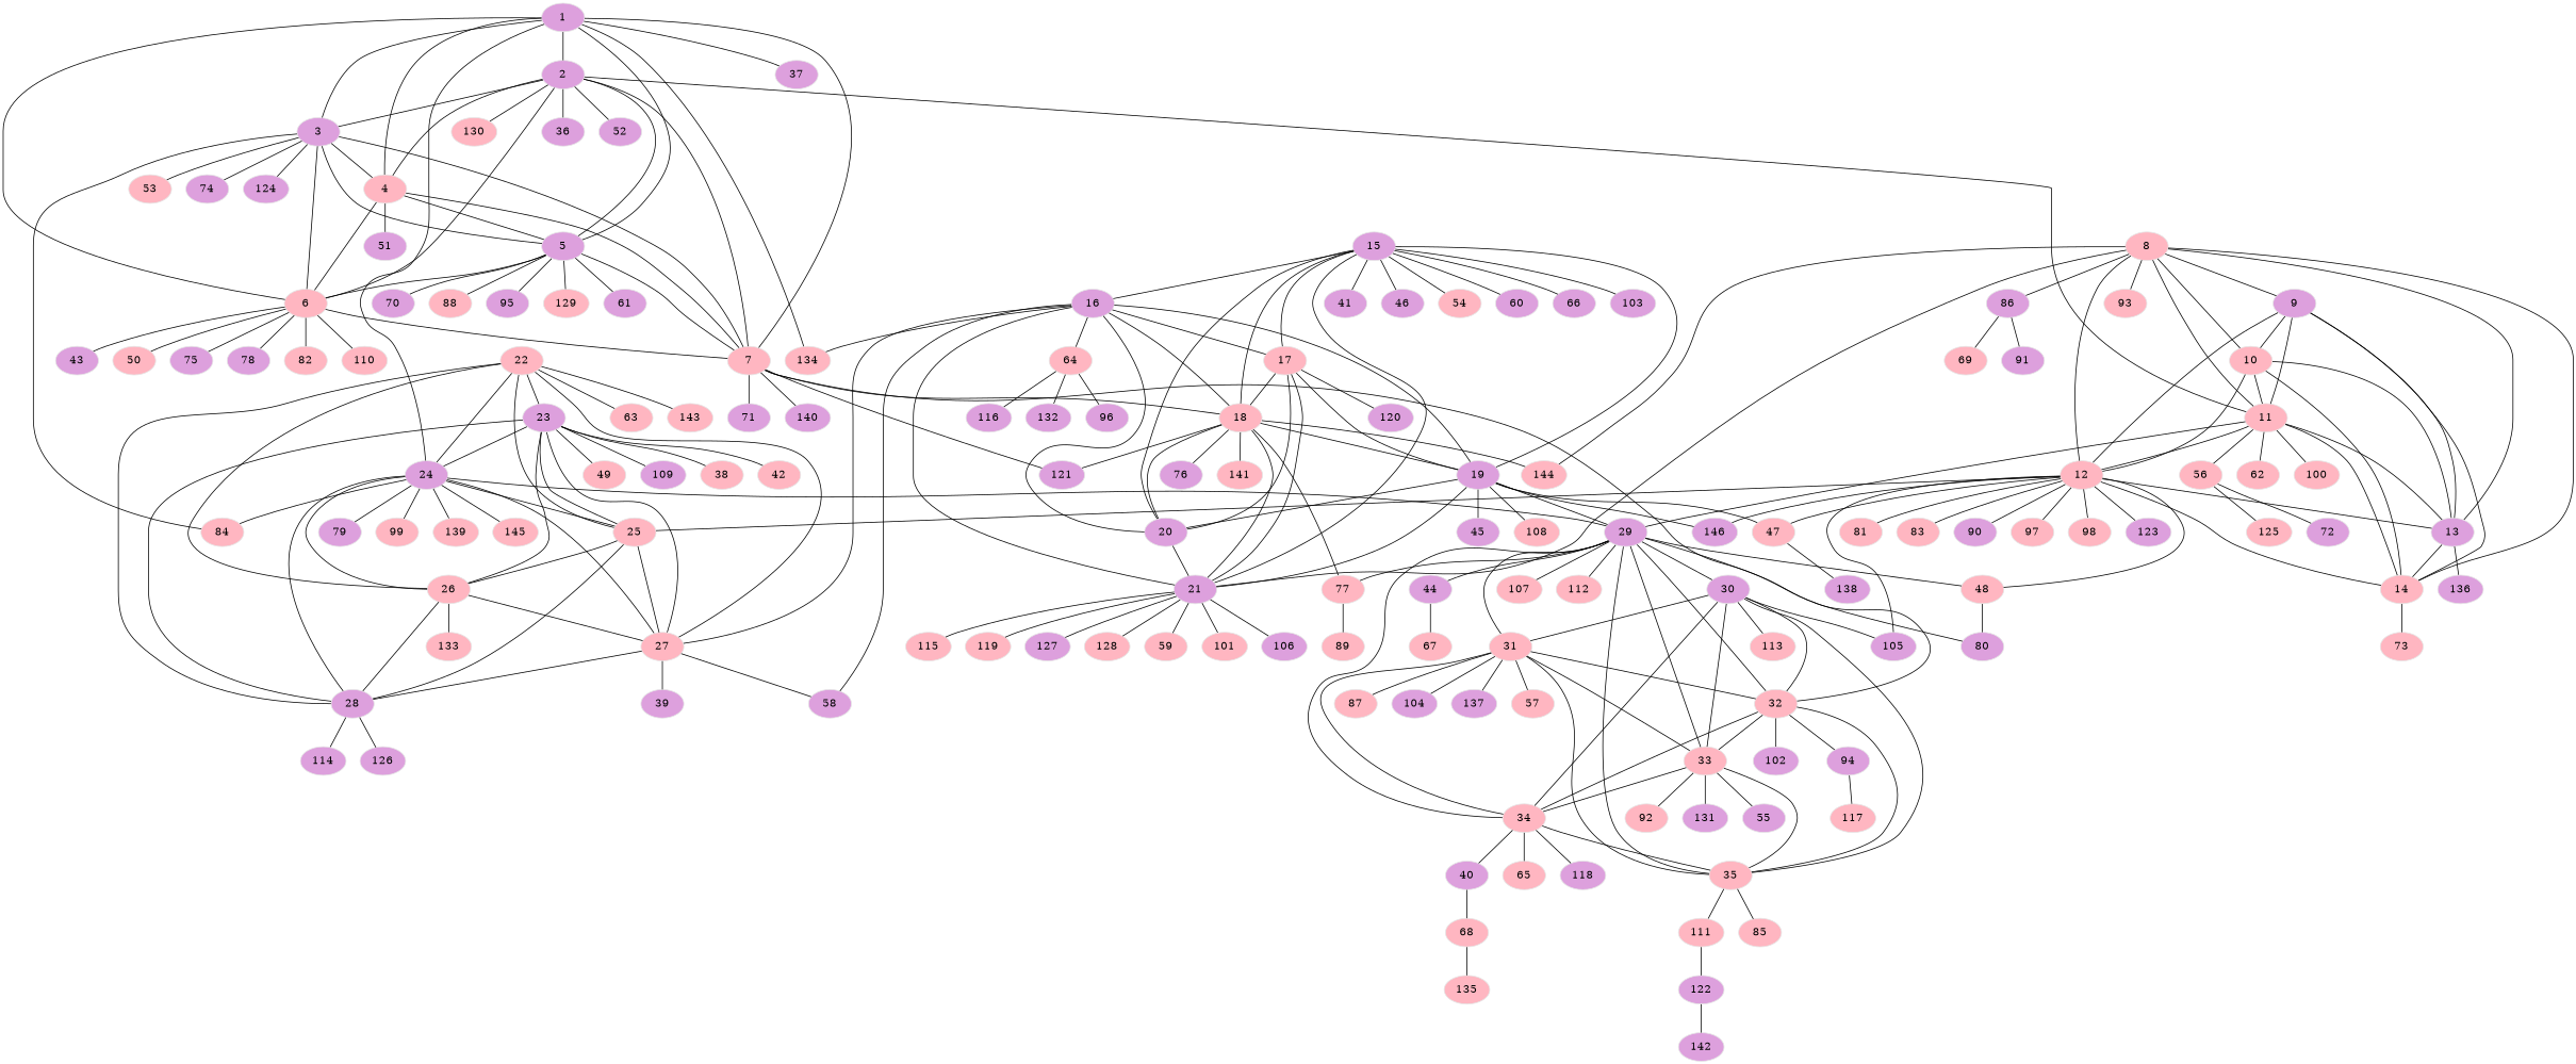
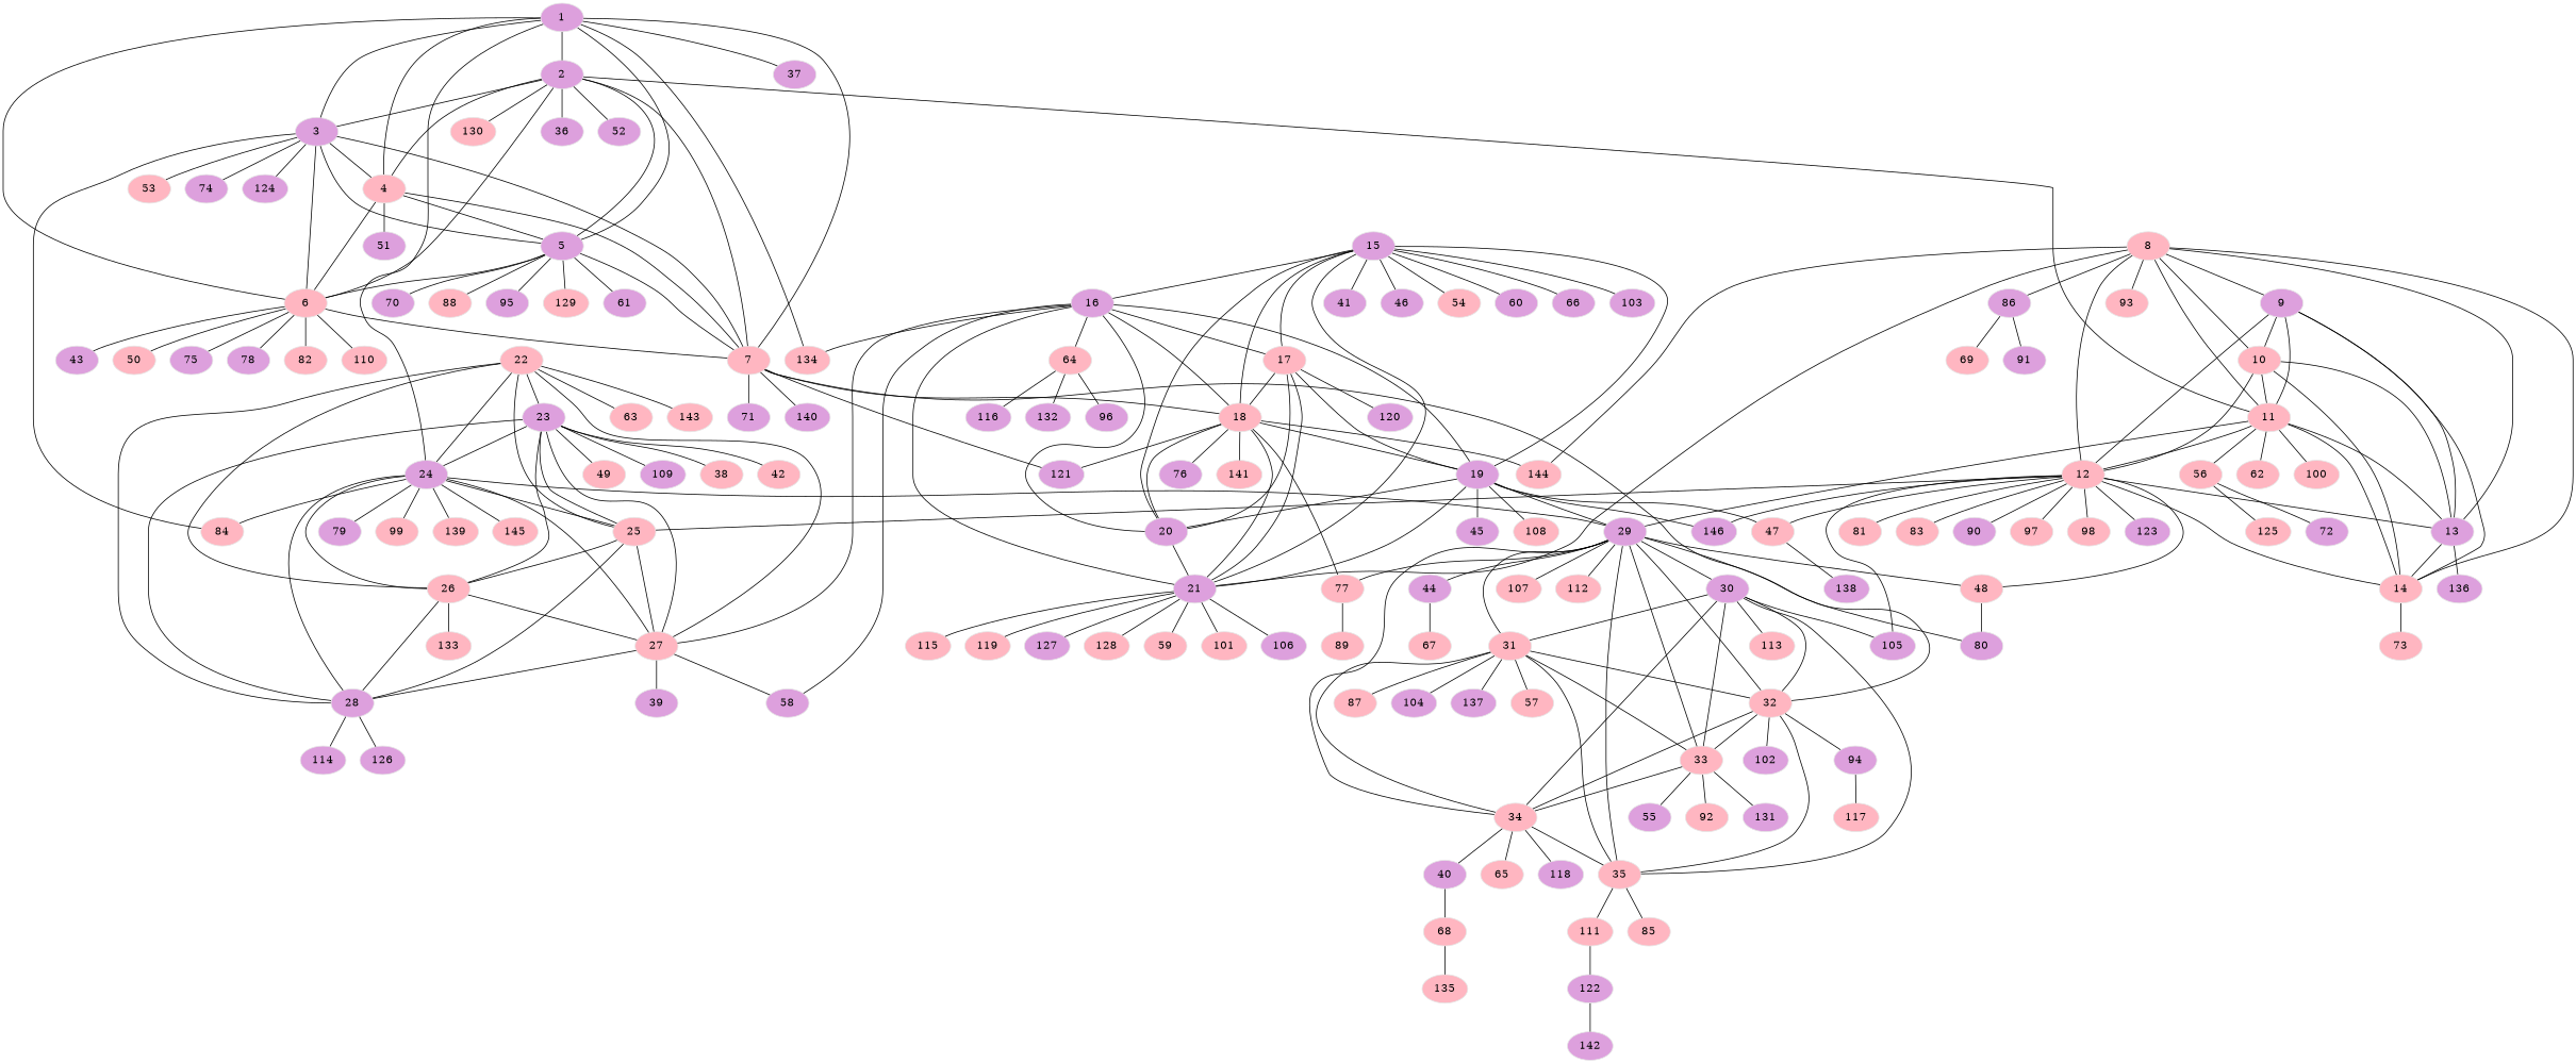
  graph {
    node [color=gray90 fillcolor=lightpink style=filled]
    1 [fillcolor=plum]
    2 [fillcolor=plum]
    3 [fillcolor=plum]
    4
    5 [fillcolor=plum]
    6
    7
    24 [fillcolor=plum]
    37 [fillcolor=plum]
    134
    11
    36 [fillcolor=plum]
    52 [fillcolor=plum]
    130
    53
    74 [fillcolor=plum]
    84
    124 [fillcolor=plum]
    51 [fillcolor=plum]
    61 [fillcolor=plum]
    70 [fillcolor=plum]
    88
    95 [fillcolor=plum]
    129
    43 [fillcolor=plum]
    50
    75 [fillcolor=plum]
    78 [fillcolor=plum]
    82
    110
    18
    32
    71 [fillcolor=plum]
    121 [fillcolor=plum]
    140 [fillcolor=plum]
    29 [fillcolor=plum]
    25
    27
    26
    28 [fillcolor=plum]
    79 [fillcolor=plum]
    99
    139
    145
    12
    13 [fillcolor=plum]
    14
    56
    62
    100
    21 [fillcolor=plum]
    144
    19 [fillcolor=plum]
    20 [fillcolor=plum]
    76 [fillcolor=plum]
    77
    141
    33
    34
    35
    94 [fillcolor=plum]
    102 [fillcolor=plum]
    8
    9 [fillcolor=plum]
    10
    86 [fillcolor=plum]
    93
    47
    48
    81
    83
    90 [fillcolor=plum]
    97
    98
    105 [fillcolor=plum]
    123 [fillcolor=plum]
    146 [fillcolor=plum]
    136 [fillcolor=plum]
    73
    59
    101
    106 [fillcolor=plum]
    115
    119
    127 [fillcolor=plum]
    128
    69
    91 [fillcolor=plum]
    30 [fillcolor=plum]
    31
    44 [fillcolor=plum]
    80 [fillcolor=plum]
    107
    112
    72 [fillcolor=plum]
    125
    138 [fillcolor=plum]
    15 [fillcolor=plum]
    16 [fillcolor=plum]
    17
    41 [fillcolor=plum]
    46 [fillcolor=plum]
    54
    60 [fillcolor=plum]
    66 [fillcolor=plum]
    103 [fillcolor=plum]
    58 [fillcolor=plum]
    64
    120 [fillcolor=plum]
    45 [fillcolor=plum]
    108
    39 [fillcolor=plum]
    96 [fillcolor=plum]
    116 [fillcolor=plum]
    132 [fillcolor=plum]
    89
    22
    23 [fillcolor=plum]
    63
    143
    38
    42
    49
    109 [fillcolor=plum]
    133
    114 [fillcolor=plum]
    126 [fillcolor=plum]
    113
    57
    87
    104 [fillcolor=plum]
    137 [fillcolor=plum]
    55 [fillcolor=plum]
    92
    131 [fillcolor=plum]
    40 [fillcolor=plum]
    65
    118 [fillcolor=plum]
    85
    111
    67
    117
    68
    122 [fillcolor=plum]
    135
    142 [fillcolor=plum]
    1 -- 2
    1 -- 3
    1 -- 4
    1 -- 5
    1 -- 6
    1 -- 7
    1 -- 24
    1 -- 37
    1 -- 134
    2 -- 3
    2 -- 4
    2 -- 5
    2 -- 6
    2 -- 7
    2 -- 11
    2 -- 36
    2 -- 52
    2 -- 130
    3 -- 4
    3 -- 5
    3 -- 6
    3 -- 7
    3 -- 53
    3 -- 74
    3 -- 84
    3 -- 124
    4 -- 5
    4 -- 6
    4 -- 7
    4 -- 51
    5 -- 6
    5 -- 7
    5 -- 61
    5 -- 70
    5 -- 88
    5 -- 95
    5 -- 129
    6 -- 7
    6 -- 43
    6 -- 50
    6 -- 75
    6 -- 78
    6 -- 82
    6 -- 110
    7 -- 18
    7 -- 32
    7 -- 71
    7 -- 121
    7 -- 140
    24 -- 84
    24 -- 29
    24 -- 25
    24 -- 27
    24 -- 26
    24 -- 28
    24 -- 79
    24 -- 99
    24 -- 139
    24 -- 145
    11 -- 29
    11 -- 12
    11 -- 13
    11 -- 14
    11 -- 56
    11 -- 62
    11 -- 100
    18 -- 121
    18 -- 21
    18 -- 144
    18 -- 19
    18 -- 20
    18 -- 76
    18 -- 77
    18 -- 141
    32 -- 33
    32 -- 34
    32 -- 35
    32 -- 94
    32 -- 102
    29 -- 32
    29 -- 77
    29 -- 33
    29 -- 34
    29 -- 35
    29 -- 48
    29 -- 30
    29 -- 31
    29 -- 44
    29 -- 80
    29 -- 107
    29 -- 112
    25 -- 27
    25 -- 26
    25 -- 28
    27 -- 28
    27 -- 58
    27 -- 39
    26 -- 27
    26 -- 28
    26 -- 133
    28 -- 114
    28 -- 126
    12 -- 25
    12 -- 13
    12 -- 14
    12 -- 47
    12 -- 48
    12 -- 81
    12 -- 83
    12 -- 90
    12 -- 97
    12 -- 98
    12 -- 105
    12 -- 123
    12 -- 146
    13 -- 14
    13 -- 136
    14 -- 73
    56 -- 72
    56 -- 125
    21 -- 59
    21 -- 101
    21 -- 106
    21 -- 115
    21 -- 119
    21 -- 127
    21 -- 128
    19 -- 29
    19 -- 21
    19 -- 20
    19 -- 47
    19 -- 146
    19 -- 45
    19 -- 108
    20 -- 21
    77 -- 89
    33 -- 34
-   33 -- 35
    33 -- 55
    33 -- 92
    33 -- 131
    34 -- 35
    34 -- 40
    34 -- 65
    34 -- 118
    35 -- 85
    35 -- 111
    94 -- 117
    8 -- 11
    8 -- 12
    8 -- 13
    8 -- 14
    8 -- 21
    8 -- 144
    8 -- 9
    8 -- 10
    8 -- 86
    8 -- 93
    9 -- 11
    9 -- 12
    9 -- 13
    9 -- 14
    9 -- 10
    10 -- 11
    10 -- 12
    10 -- 13
    10 -- 14
    86 -- 69
    86 -- 91
    47 -- 138
    48 -- 80
    30 -- 32
    30 -- 33
    30 -- 34
    30 -- 35
    30 -- 105
    30 -- 31
    30 -- 113
    31 -- 32
    31 -- 33
    31 -- 34
    31 -- 35
    31 -- 57
    31 -- 87
    31 -- 104
    31 -- 137
    44 -- 67
    15 -- 18
    15 -- 21
    15 -- 19
    15 -- 20
    15 -- 16
    15 -- 17
    15 -- 41
    15 -- 46
    15 -- 54
    15 -- 60
    15 -- 66
    15 -- 103
    16 -- 134
    16 -- 18
    16 -- 27
    16 -- 21
    16 -- 19
    16 -- 20
    16 -- 17
    16 -- 58
    16 -- 64
    17 -- 18
    17 -- 21
    17 -- 19
    17 -- 20
    17 -- 120
    64 -- 96
    64 -- 116
    64 -- 132
    22 -- 24
    22 -- 25
    22 -- 27
    22 -- 26
    22 -- 28
    22 -- 23
    22 -- 63
    22 -- 143
    23 -- 24
    23 -- 25
    23 -- 27
    23 -- 26
    23 -- 28
    23 -- 38
    23 -- 42
    23 -- 49
    23 -- 109
    40 -- 68
    111 -- 122
    68 -- 135
    122 -- 142
  }
